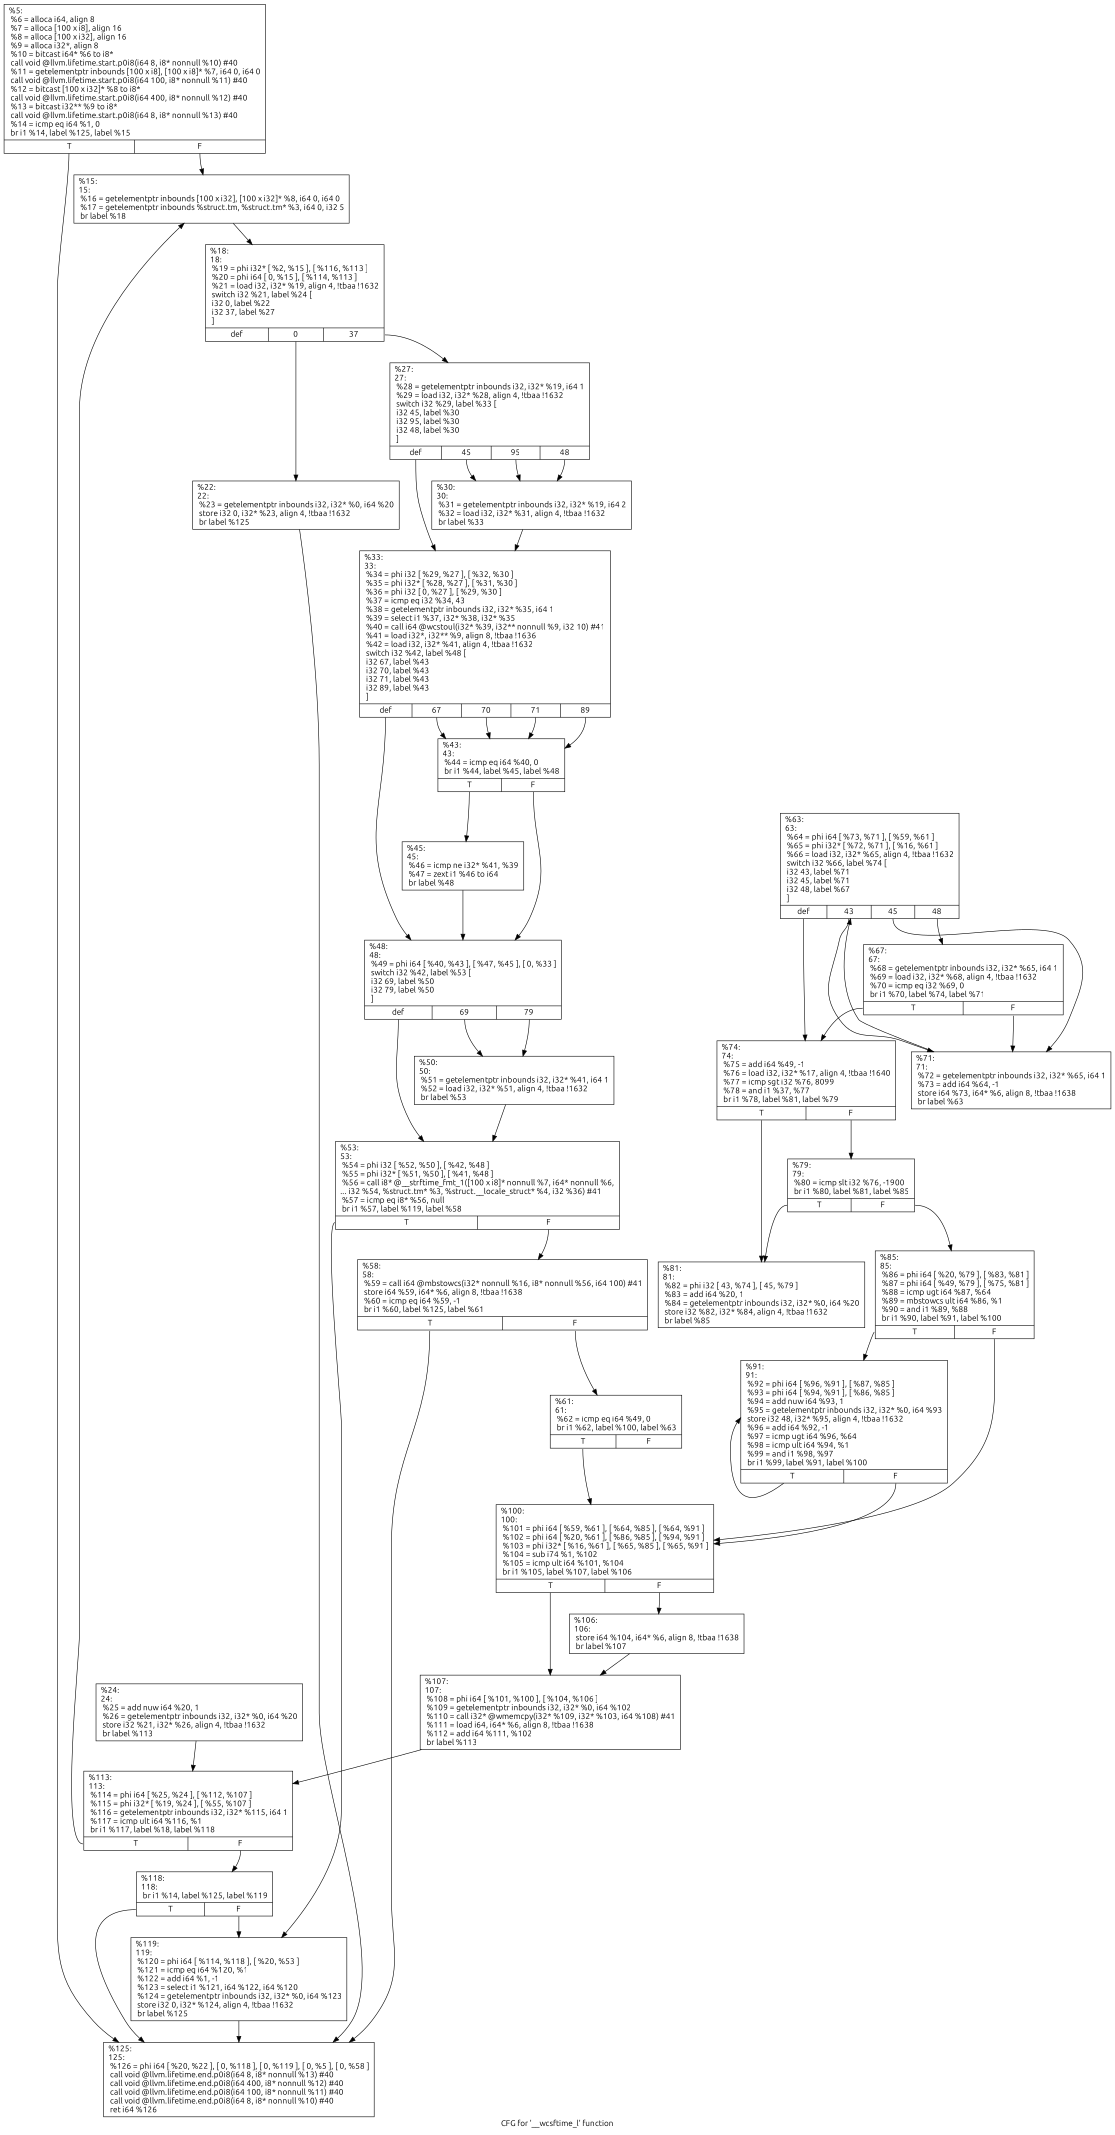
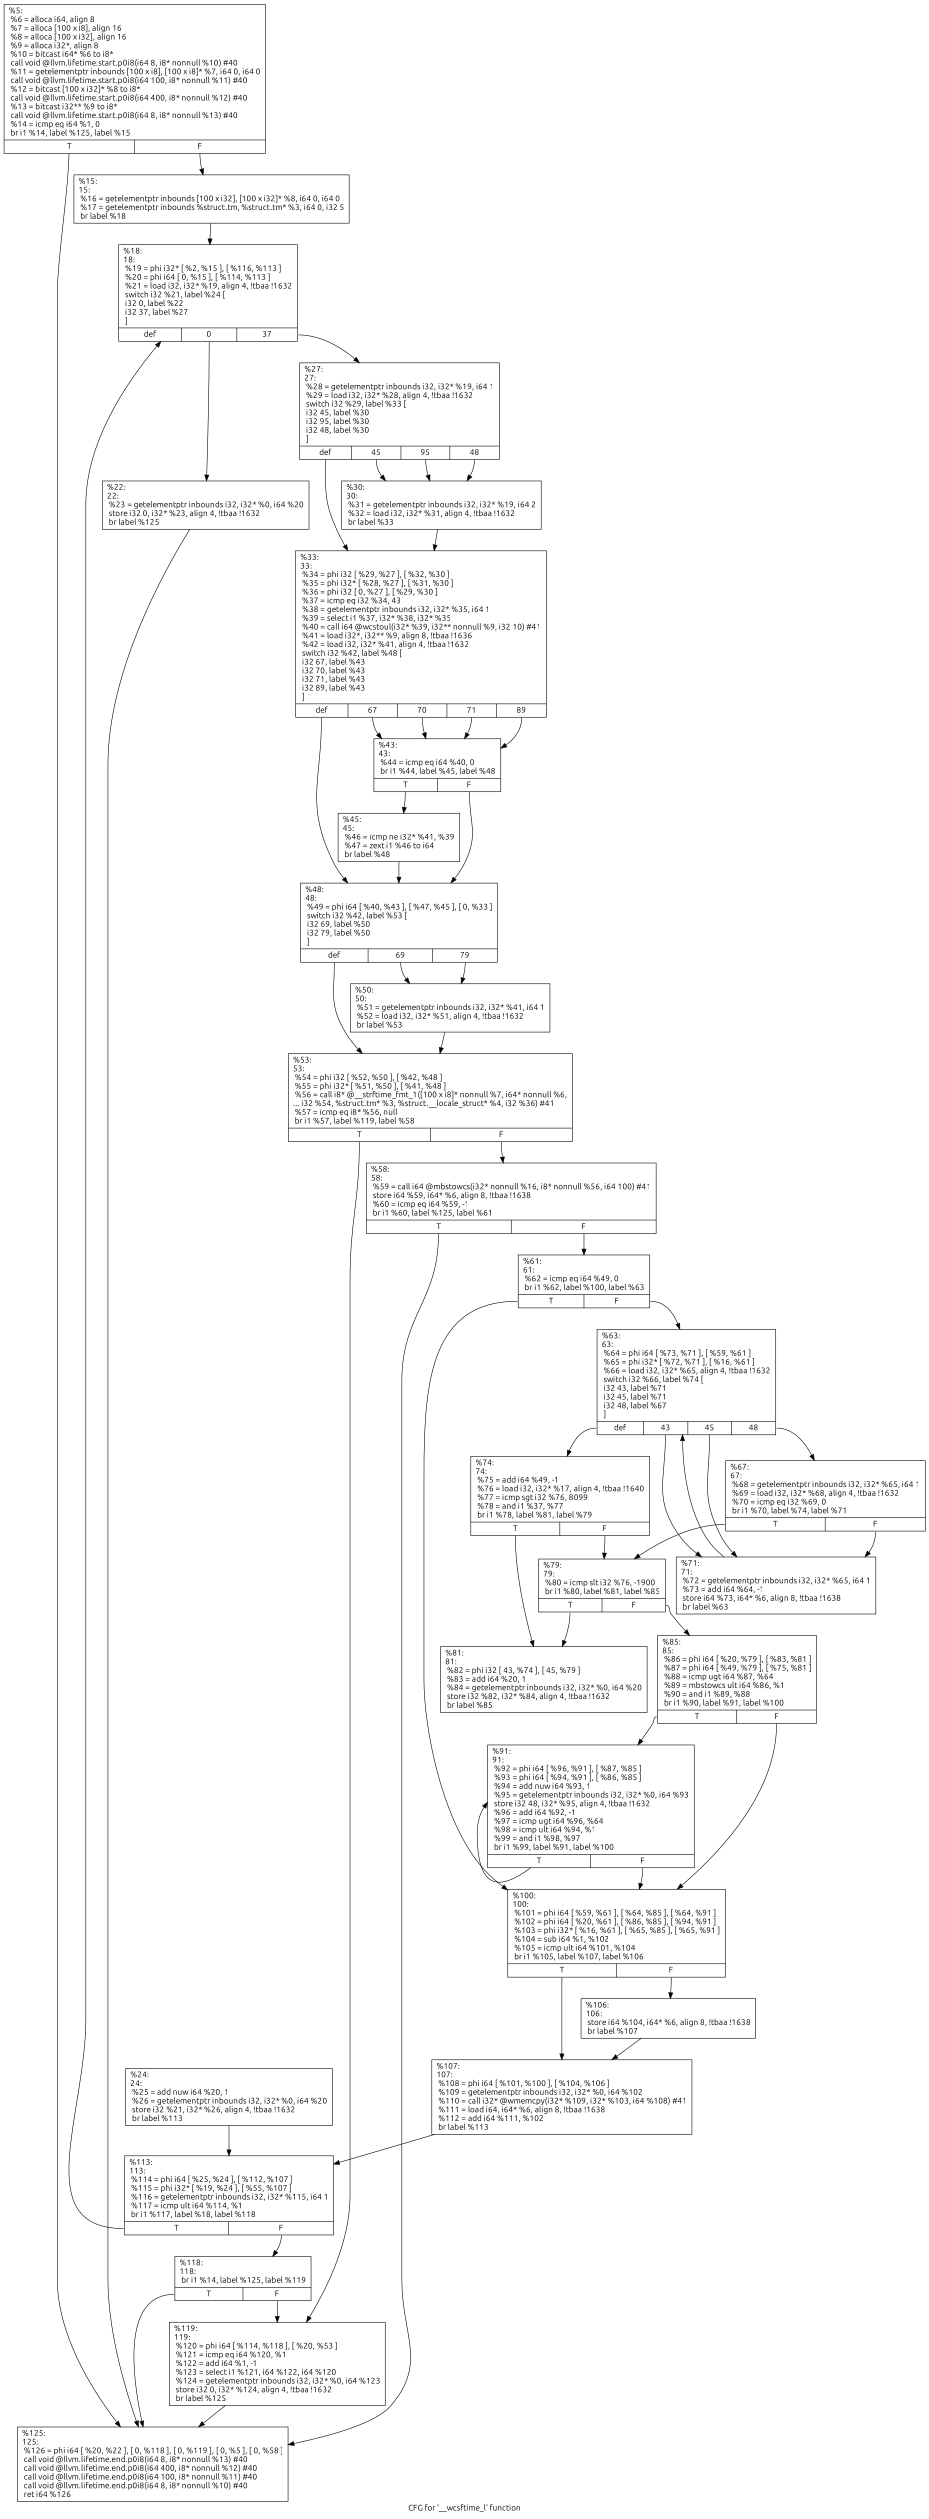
  digraph {
    fontname=Ubuntu
    label="CFG for '__wcsftime_l' function"
    node [fontname=Ubuntu shape=record]
    edge [fontname=Ubuntu tailport=s0]
    n1 [label="{%5:\l  %6 = alloca i64, align 8\l  %7 = alloca [100 x i8], align 16\l  %8 = alloca [100 x i32], align 16\l  %9 = alloca i32*, align 8\l  %10 = bitcast i64* %6 to i8*\l  call void @llvm.lifetime.start.p0i8(i64 8, i8* nonnull %10) #40\l  %11 = getelementptr inbounds [100 x i8], [100 x i8]* %7, i64 0, i64 0\l  call void @llvm.lifetime.start.p0i8(i64 100, i8* nonnull %11) #40\l  %12 = bitcast [100 x i32]* %8 to i8*\l  call void @llvm.lifetime.start.p0i8(i64 400, i8* nonnull %12) #40\l  %13 = bitcast i32** %9 to i8*\l  call void @llvm.lifetime.start.p0i8(i64 8, i8* nonnull %13) #40\l  %14 = icmp eq i64 %1, 0\l  br i1 %14, label %125, label %15\l|{<s0>T|<s1>F}}"]
    n2 [label="{%125:\l125:                                              \l  %126 = phi i64 [ %20, %22 ], [ 0, %118 ], [ 0, %119 ], [ 0, %5 ], [ 0, %58 ]\l  call void @llvm.lifetime.end.p0i8(i64 8, i8* nonnull %13) #40\l  call void @llvm.lifetime.end.p0i8(i64 400, i8* nonnull %12) #40\l  call void @llvm.lifetime.end.p0i8(i64 100, i8* nonnull %11) #40\l  call void @llvm.lifetime.end.p0i8(i64 8, i8* nonnull %10) #40\l  ret i64 %126\l}"]
    n3 [label="{%15:\l15:                                               \l  %16 = getelementptr inbounds [100 x i32], [100 x i32]* %8, i64 0, i64 0\l  %17 = getelementptr inbounds %struct.tm, %struct.tm* %3, i64 0, i32 5\l  br label %18\l}"]
    n4 [label="{%18:\l18:                                               \l  %19 = phi i32* [ %2, %15 ], [ %116, %113 ]\l  %20 = phi i64 [ 0, %15 ], [ %114, %113 ]\l  %21 = load i32, i32* %19, align 4, !tbaa !1632\l  switch i32 %21, label %24 [\l    i32 0, label %22\l    i32 37, label %27\l  ]\l|{<s0>def|<s1>0|<s2>37}}"]
    n5 [label="{%22:\l22:                                               \l  %23 = getelementptr inbounds i32, i32* %0, i64 %20\l  store i32 0, i32* %23, align 4, !tbaa !1632\l  br label %125\l}"]
    n6 [label="{%27:\l27:                                               \l  %28 = getelementptr inbounds i32, i32* %19, i64 1\l  %29 = load i32, i32* %28, align 4, !tbaa !1632\l  switch i32 %29, label %33 [\l    i32 45, label %30\l    i32 95, label %30\l    i32 48, label %30\l  ]\l|{<s0>def|<s1>45|<s2>95|<s3>48}}"]
    n7 [label="{%24:\l24:                                               \l  %25 = add nuw i64 %20, 1\l  %26 = getelementptr inbounds i32, i32* %0, i64 %20\l  store i32 %21, i32* %26, align 4, !tbaa !1632\l  br label %113\l}"]
-   n8 [label="{%113:\l113:                                              \l  %114 = phi i64 [ %25, %24 ], [ %112, %107 ]\l  %115 = phi i32* [ %19, %24 ], [ %55, %107 ]\l  %116 = getelementptr inbounds i32, i32* %115, i64 1\l  %117 = icmp ult i64 %116, %1\l  br i1 %117, label %18, label %118\l|{<s0>T|<s1>F}}"]
+   n8 [label="{%113:\l113:                                              \l  %114 = phi i64 [ %25, %24 ], [ %112, %107 ]\l  %115 = phi i32* [ %19, %24 ], [ %55, %107 ]\l  %116 = getelementptr inbounds i32, i32* %115, i64 1\l  %117 = icmp ult i64 %114, %1\l  br i1 %117, label %18, label %118\l|{<s0>T|<s1>F}}"]
    n9 [label="{%33:\l33:                                               \l  %34 = phi i32 [ %29, %27 ], [ %32, %30 ]\l  %35 = phi i32* [ %28, %27 ], [ %31, %30 ]\l  %36 = phi i32 [ 0, %27 ], [ %29, %30 ]\l  %37 = icmp eq i32 %34, 43\l  %38 = getelementptr inbounds i32, i32* %35, i64 1\l  %39 = select i1 %37, i32* %38, i32* %35\l  %40 = call i64 @wcstoul(i32* %39, i32** nonnull %9, i32 10) #41\l  %41 = load i32*, i32** %9, align 8, !tbaa !1636\l  %42 = load i32, i32* %41, align 4, !tbaa !1632\l  switch i32 %42, label %48 [\l    i32 67, label %43\l    i32 70, label %43\l    i32 71, label %43\l    i32 89, label %43\l  ]\l|{<s0>def|<s1>67|<s2>70|<s3>71|<s4>89}}"]
    n10 [label="{%30:\l30:                                               \l  %31 = getelementptr inbounds i32, i32* %19, i64 2\l  %32 = load i32, i32* %31, align 4, !tbaa !1632\l  br label %33\l}"]
    n11 [label="{%118:\l118:                                              \l  br i1 %14, label %125, label %119\l|{<s0>T|<s1>F}}"]
    n12 [label="{%48:\l48:                                               \l  %49 = phi i64 [ %40, %43 ], [ %47, %45 ], [ 0, %33 ]\l  switch i32 %42, label %53 [\l    i32 69, label %50\l    i32 79, label %50\l  ]\l|{<s0>def|<s1>69|<s2>79}}"]
    n13 [label="{%43:\l43:                                               \l  %44 = icmp eq i64 %40, 0\l  br i1 %44, label %45, label %48\l|{<s0>T|<s1>F}}"]
    n14 [label="{%119:\l119:                                              \l  %120 = phi i64 [ %114, %118 ], [ %20, %53 ]\l  %121 = icmp eq i64 %120, %1\l  %122 = add i64 %1, -1\l  %123 = select i1 %121, i64 %122, i64 %120\l  %124 = getelementptr inbounds i32, i32* %0, i64 %123\l  store i32 0, i32* %124, align 4, !tbaa !1632\l  br label %125\l}"]
    n15 [label="{%53:\l53:                                               \l  %54 = phi i32 [ %52, %50 ], [ %42, %48 ]\l  %55 = phi i32* [ %51, %50 ], [ %41, %48 ]\l  %56 = call i8* @__strftime_fmt_1([100 x i8]* nonnull %7, i64* nonnull %6,\l... i32 %54, %struct.tm* %3, %struct.__locale_struct* %4, i32 %36) #41\l  %57 = icmp eq i8* %56, null\l  br i1 %57, label %119, label %58\l|{<s0>T|<s1>F}}"]
    n16 [label="{%50:\l50:                                               \l  %51 = getelementptr inbounds i32, i32* %41, i64 1\l  %52 = load i32, i32* %51, align 4, !tbaa !1632\l  br label %53\l}"]
    n17 [label="{%45:\l45:                                               \l  %46 = icmp ne i32* %41, %39\l  %47 = zext i1 %46 to i64\l  br label %48\l}"]
    n18 [label="{%58:\l58:                                               \l  %59 = call i64 @mbstowcs(i32* nonnull %16, i8* nonnull %56, i64 100) #41\l  store i64 %59, i64* %6, align 8, !tbaa !1638\l  %60 = icmp eq i64 %59, -1\l  br i1 %60, label %125, label %61\l|{<s0>T|<s1>F}}"]
    n19 [label="{%61:\l61:                                               \l  %62 = icmp eq i64 %49, 0\l  br i1 %62, label %100, label %63\l|{<s0>T|<s1>F}}"]
-   n20 [label="{%100:\l100:                                              \l  %101 = phi i64 [ %59, %61 ], [ %64, %85 ], [ %64, %91 ]\l  %102 = phi i64 [ %20, %61 ], [ %86, %85 ], [ %94, %91 ]\l  %103 = phi i32* [ %16, %61 ], [ %65, %85 ], [ %65, %91 ]\l  %104 = sub i74 %1, %102\l  %105 = icmp ult i64 %101, %104\l  br i1 %105, label %107, label %106\l|{<s0>T|<s1>F}}"]
+   n20 [label="{%100:\l100:                                              \l  %101 = phi i64 [ %59, %61 ], [ %64, %85 ], [ %64, %91 ]\l  %102 = phi i64 [ %20, %61 ], [ %86, %85 ], [ %94, %91 ]\l  %103 = phi i32* [ %16, %61 ], [ %65, %85 ], [ %65, %91 ]\l  %104 = sub i64 %1, %102\l  %105 = icmp ult i64 %101, %104\l  br i1 %105, label %107, label %106\l|{<s0>T|<s1>F}}"]
    n21 [label="{%63:\l63:                                               \l  %64 = phi i64 [ %73, %71 ], [ %59, %61 ]\l  %65 = phi i32* [ %72, %71 ], [ %16, %61 ]\l  %66 = load i32, i32* %65, align 4, !tbaa !1632\l  switch i32 %66, label %74 [\l    i32 43, label %71\l    i32 45, label %71\l    i32 48, label %67\l  ]\l|{<s0>def|<s1>43|<s2>45|<s3>48}}"]
    n22 [label="{%107:\l107:                                              \l  %108 = phi i64 [ %101, %100 ], [ %104, %106 ]\l  %109 = getelementptr inbounds i32, i32* %0, i64 %102\l  %110 = call i32* @wmemcpy(i32* %109, i32* %103, i64 %108) #41\l  %111 = load i64, i64* %6, align 8, !tbaa !1638\l  %112 = add i64 %111, %102\l  br label %113\l}"]
    n23 [label="{%106:\l106:                                              \l  store i64 %104, i64* %6, align 8, !tbaa !1638\l  br label %107\l}"]
    n24 [label="{%74:\l74:                                               \l  %75 = add i64 %49, -1\l  %76 = load i32, i32* %17, align 4, !tbaa !1640\l  %77 = icmp sgt i32 %76, 8099\l  %78 = and i1 %37, %77\l  br i1 %78, label %81, label %79\l|{<s0>T|<s1>F}}"]
    n25 [label="{%71:\l71:                                               \l  %72 = getelementptr inbounds i32, i32* %65, i64 1\l  %73 = add i64 %64, -1\l  store i64 %73, i64* %6, align 8, !tbaa !1638\l  br label %63\l}"]
    n26 [label="{%67:\l67:                                               \l  %68 = getelementptr inbounds i32, i32* %65, i64 1\l  %69 = load i32, i32* %68, align 4, !tbaa !1632\l  %70 = icmp eq i32 %69, 0\l  br i1 %70, label %74, label %71\l|{<s0>T|<s1>F}}"]
    n27 [label="{%81:\l81:                                               \l  %82 = phi i32 [ 43, %74 ], [ 45, %79 ]\l  %83 = add i64 %20, 1\l  %84 = getelementptr inbounds i32, i32* %0, i64 %20\l  store i32 %82, i32* %84, align 4, !tbaa !1632\l  br label %85\l}"]
    n28 [label="{%79:\l79:                                               \l  %80 = icmp slt i32 %76, -1900\l  br i1 %80, label %81, label %85\l|{<s0>T|<s1>F}}"]
    n29 [label="{%85:\l85:                                               \l  %86 = phi i64 [ %20, %79 ], [ %83, %81 ]\l  %87 = phi i64 [ %49, %79 ], [ %75, %81 ]\l  %88 = icmp ugt i64 %87, %64\l  %89 = mbstowcs ult i64 %86, %1\l  %90 = and i1 %89, %88\l  br i1 %90, label %91, label %100\l|{<s0>T|<s1>F}}"]
    n30 [label="{%91:\l91:                                               \l  %92 = phi i64 [ %96, %91 ], [ %87, %85 ]\l  %93 = phi i64 [ %94, %91 ], [ %86, %85 ]\l  %94 = add nuw i64 %93, 1\l  %95 = getelementptr inbounds i32, i32* %0, i64 %93\l  store i32 48, i32* %95, align 4, !tbaa !1632\l  %96 = add i64 %92, -1\l  %97 = icmp ugt i64 %96, %64\l  %98 = icmp ult i64 %94, %1\l  %99 = and i1 %98, %97\l  br i1 %99, label %91, label %100\l|{<s0>T|<s1>F}}"]
    n1 -> n2
    n1 -> n3 [tailport=s1]
    n3 -> n4
    n4 -> n5 [tailport=s1]
    n4 -> n6 [tailport=s2]
    n5 -> n2
    n6 -> n9
    n6 -> n10 [tailport=s1]
    n6 -> n10 [tailport=s2]
    n6 -> n10 [tailport=s3]
    n7 -> n8
-   n8 -> n3
+   n8 -> n4
    n8 -> n11 [tailport=s1]
    n9 -> n12
    n9 -> n13 [tailport=s1]
    n9 -> n13 [tailport=s2]
    n9 -> n13 [tailport=s3]
    n9 -> n13 [tailport=s4]
    n10 -> n9
    n11 -> n2
    n11 -> n14 [tailport=s1]
    n12 -> n15
    n12 -> n16 [tailport=s1]
    n12 -> n16 [tailport=s2]
    n13 -> n12 [tailport=s1]
    n13 -> n17
    n14 -> n2
    n15 -> n14
    n15 -> n18 [tailport=s1]
    n16 -> n15
    n17 -> n12
    n18 -> n2
    n18 -> n19 [tailport=s1]
    n19 -> n20
+   n19 -> n21 [tailport=s1]
    n20 -> n22
    n20 -> n23 [tailport=s1]
    n21 -> n24
    n21 -> n25 [tailport=s1]
    n21 -> n25 [tailport=s2]
    n21 -> n26 [tailport=s3]
    n22 -> n8
    n23 -> n22
    n24 -> n27
    n24 -> n28 [tailport=s1]
    n25 -> n21
-   n26 -> n24
+   n26 -> n28
    n26 -> n25 [tailport=s1]
    n28 -> n27
    n28 -> n29 [tailport=s1]
    n29 -> n20 [tailport=s1]
    n29 -> n30
    n30 -> n20 [tailport=s1]
    n30 -> n30
  }
